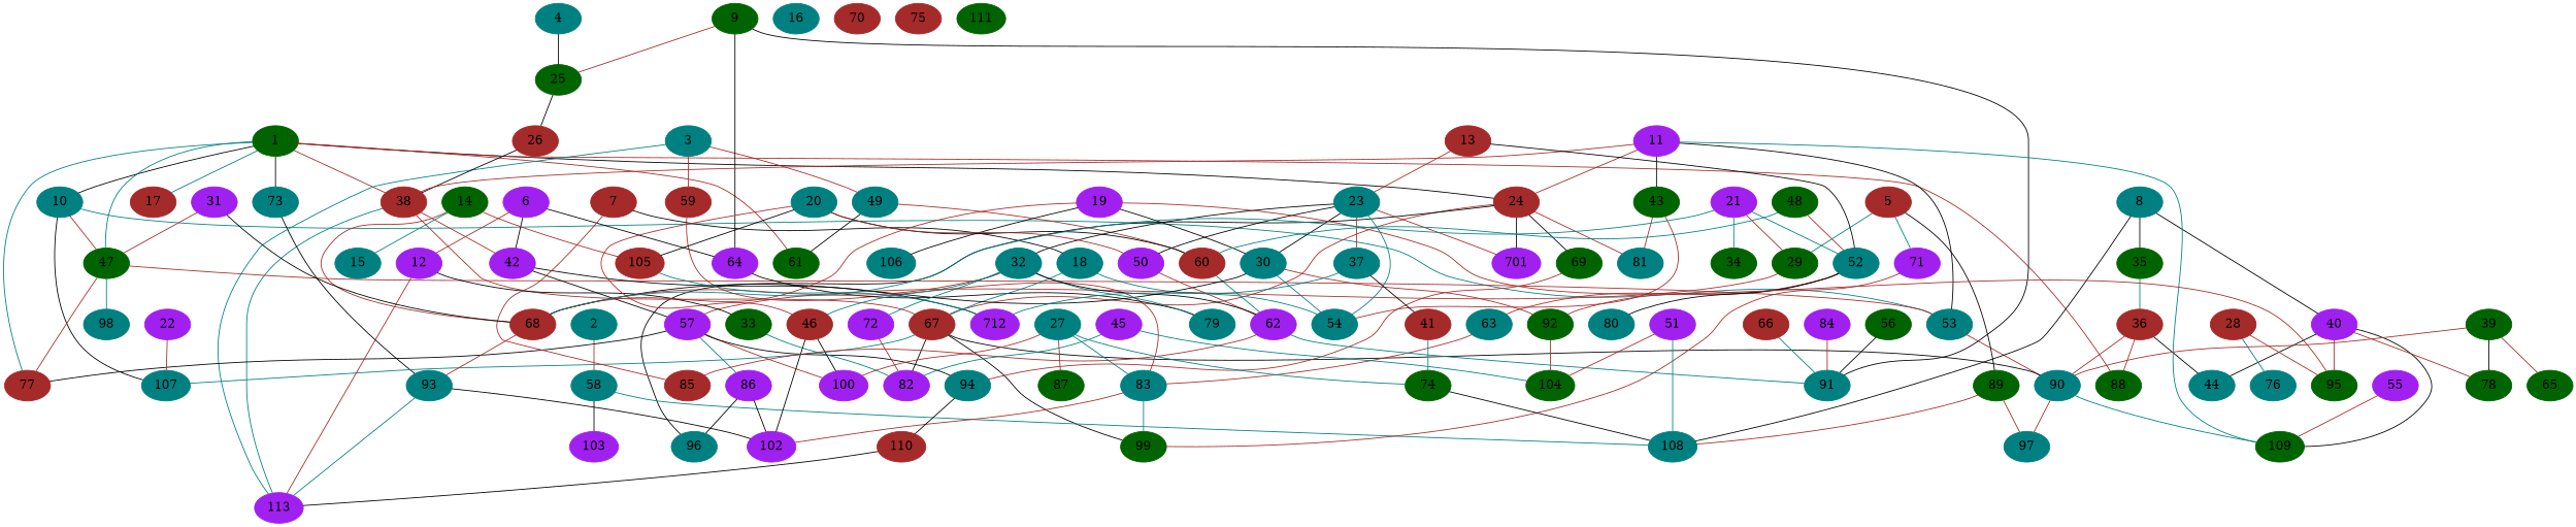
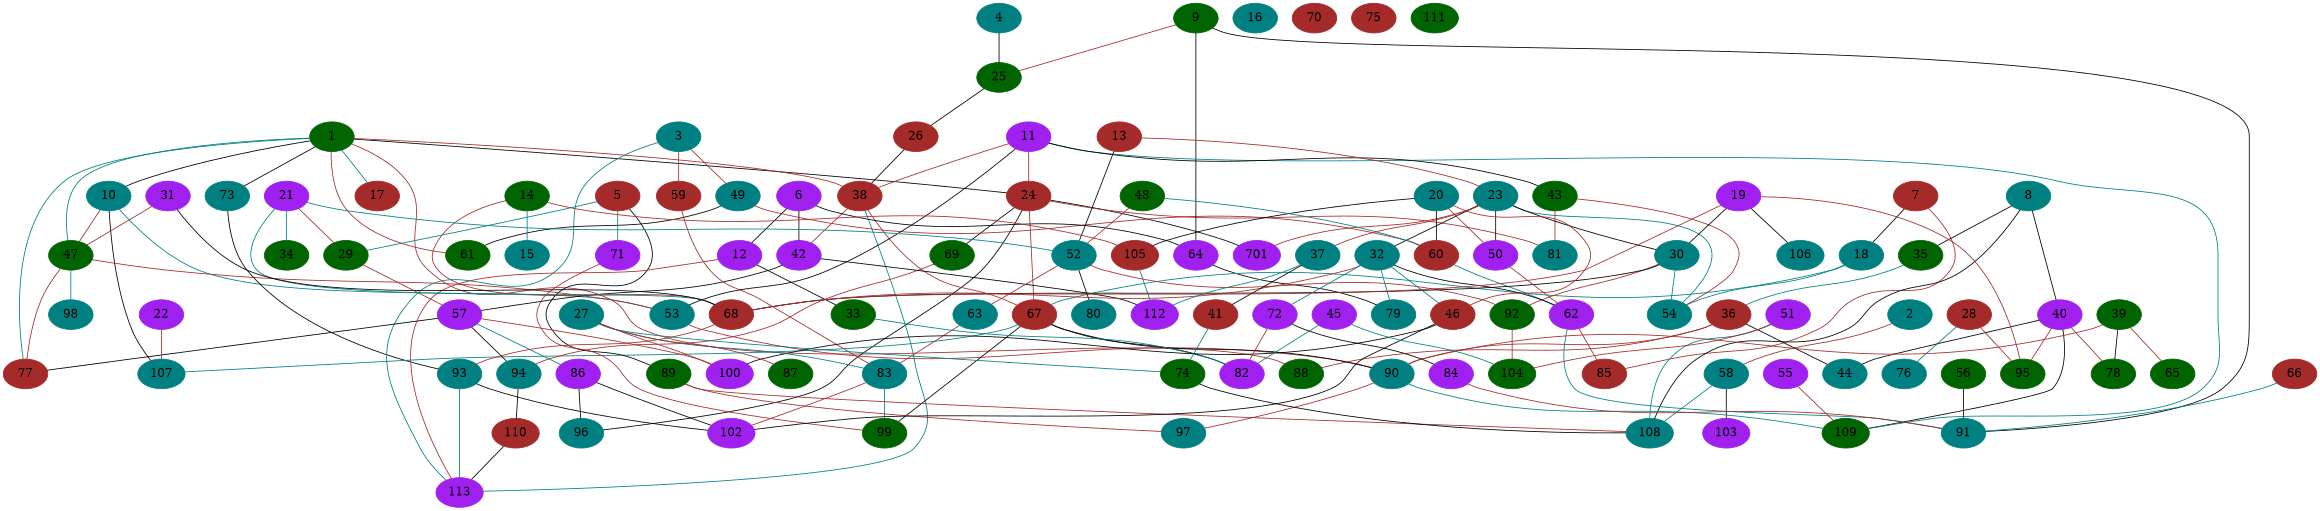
  graph {
    node [color=teal style=filled]
    edge [color=brown]
    1 [color=darkgreen]
    10
    17 [color=brown]
    24 [color=brown]
    38 [color=brown]
    47 [color=darkgreen]
    61 [color=darkgreen]
    73
    77 [color=brown]
    88 [color=darkgreen]
    53
    107
    67 [color=brown]
    n14 [color=purple label=701]
    69 [color=darkgreen]
    81
    96
    113 [color=purple]
    42 [color=purple]
    98
    93
    2
    58
    108
    103 [color=purple]
    3
    49
    59 [color=brown]
    60 [color=brown]
    83
    25 [color=darkgreen]
    4
    26 [color=brown]
    5 [color=brown]
    29 [color=darkgreen]
    71 [color=purple]
    89 [color=darkgreen]
    57 [color=purple]
    99 [color=darkgreen]
    97
    6 [color=purple]
    12 [color=purple]
    64 [color=purple]
    33 [color=darkgreen]
-   112 [color=purple label=712]
+   112 [color=purple]
    79
    7 [color=brown]
    18
    85 [color=brown]
    54
    35 [color=darkgreen]
    8
    40 [color=purple]
    36 [color=brown]
    109 [color=darkgreen]
    95 [color=darkgreen]
    44
    78 [color=darkgreen]
    9 [color=darkgreen]
    91
    90
    11 [color=purple]
    43 [color=darkgreen]
    82 [color=purple]
    86 [color=purple]
    102 [color=purple]
    13 [color=brown]
    23
    52
    30
    50 [color=purple]
    32
    37
    92 [color=darkgreen]
    63
    80
    14 [color=darkgreen]
    15
    68 [color=brown]
    105 [color=brown]
    16
    19 [color=purple]
    106
    20
    46 [color=brown]
    100 [color=purple]
    62 [color=purple]
    21 [color=purple]
    34 [color=darkgreen]
    22 [color=purple]
    72 [color=purple]
    41 [color=brown]
    94
    74 [color=darkgreen]
    27
    87 [color=darkgreen]
    28 [color=brown]
    76
    104 [color=darkgreen]
    31 [color=purple]
    84 [color=purple]
    39 [color=darkgreen]
    65 [color=darkgreen]
    45 [color=purple]
    48 [color=darkgreen]
    51 [color=purple]
    55 [color=purple]
    56 [color=darkgreen]
    110 [color=brown]
    66 [color=brown]
    70 [color=brown]
    75 [color=brown]
    111 [color=darkgreen]
    1 -- 10 [color=black]
    1 -- 17 [color=teal]
    1 -- 24 [color=black]
    1 -- 38
    1 -- 47 [color=teal]
    1 -- 61
    1 -- 73 [color=black]
    1 -- 77 [color=teal]
    1 -- 88
    10 -- 47
    10 -- 53 [color=teal]
    10 -- 107 [color=black]
    24 -- 67
    24 -- n14 [color=black]
    24 -- 69 [color=black]
    24 -- 81
    24 -- 96 [color=black]
    38 -- 67
    38 -- 113 [color=teal]
    38 -- 42
    47 -- 77
    47 -- 53
    47 -- 98 [color=teal]
    73 -- 93 [color=black]
    53 -- 90
    67 -- 107 [color=teal]
    67 -- 99 [color=black]
    67 -- 90 [color=black]
    67 -- 82 [color=black]
    69 -- 94
    42 -- 57 [color=black]
    42 -- 112 [color=black]
    93 -- 113 [color=teal]
    93 -- 102 [color=black]
    2 -- 58
    58 -- 108 [color=teal]
    58 -- 103 [color=black]
    3 -- 113 [color=teal]
    3 -- 49
    3 -- 59
    49 -- 61 [color=black]
    49 -- 60
    59 -- 83
    60 -- 62 [color=teal]
    83 -- 99 [color=teal]
    83 -- 102
    25 -- 26 [color=black]
    4 -- 25 [color=black]
    26 -- 38 [color=black]
    5 -- 29 [color=teal]
    5 -- 71 [color=teal]
    5 -- 89 [color=black]
    29 -- 57
    71 -- 99
    89 -- 108
    89 -- 97
    57 -- 77 [color=black]
    57 -- 86 [color=teal]
    57 -- 100
    57 -- 94 [color=black]
    6 -- 42 [color=black]
-   6 -- 12
+   6 -- 12 [color=black]
    6 -- 64 [color=black]
    12 -- 113
    12 -- 33 [color=black]
    64 -- 79 [color=black]
    33 -- 82 [color=teal]
    7 -- 18 [color=black]
    7 -- 85
    18 -- 67 [color=teal]
    18 -- 54 [color=teal]
    35 -- 36 [color=teal]
    8 -- 108 [color=black]
    8 -- 35 [color=black]
    8 -- 40 [color=black]
    40 -- 109 [color=black]
    40 -- 95
    40 -- 44 [color=black]
    40 -- 78
    36 -- 88
    36 -- 44 [color=black]
    36 -- 90
    9 -- 25
    9 -- 64 [color=black]
    9 -- 91 [color=black]
    90 -- 97
    90 -- 109 [color=teal]
    11 -- 24
    11 -- 38
    11 -- 53 [color=black]
    11 -- 109 [color=teal]
    11 -- 43 [color=black]
    43 -- 81
    43 -- 54
    86 -- 96 [color=black]
    86 -- 102 [color=black]
    13 -- 23
    13 -- 52 [color=black]
    23 -- n14
    23 -- 54 [color=teal]
    23 -- 30 [color=black]
    23 -- 50 [color=black]
    23 -- 32 [color=black]
    23 -- 37
    52 -- 92
    52 -- 63
    52 -- 80 [color=black]
    30 -- 54 [color=teal]
    30 -- 92
    30 -- 68 [color=black]
    50 -- 62
    32 -- 79 [color=teal]
    32 -- 68
    32 -- 46 [color=teal]
    32 -- 62 [color=black]
    32 -- 72 [color=teal]
    37 -- 112 [color=teal]
    37 -- 41 [color=black]
    92 -- 104
    63 -- 83
    14 -- 15 [color=teal]
    14 -- 68
    14 -- 105
    68 -- 93
    105 -- 112 [color=teal]
    19 -- 95
    19 -- 30 [color=black]
    19 -- 68
    19 -- 106 [color=black]
    20 -- 60 [color=black]
    20 -- 50
    20 -- 105 [color=black]
    20 -- 46
    46 -- 102 [color=black]
    46 -- 100 [color=black]
    62 -- 85
    62 -- 91 [color=teal]
    21 -- 29
    21 -- 52 [color=teal]
    21 -- 68 [color=teal]
    21 -- 34 [color=teal]
    22 -- 107
    72 -- 82
+   72 -- 84 [color=black]
    41 -- 74 [color=teal]
    94 -- 110 [color=black]
    74 -- 108 [color=black]
    27 -- 83 [color=teal]
    27 -- 100
    27 -- 74 [color=teal]
    27 -- 87
    28 -- 95
    28 -- 76 [color=teal]
    31 -- 47
    31 -- 68 [color=black]
    84 -- 91
    39 -- 78 [color=black]
    39 -- 90
    39 -- 65
    45 -- 82 [color=teal]
    45 -- 104 [color=teal]
    48 -- 60 [color=teal]
    48 -- 52
    51 -- 108 [color=teal]
    51 -- 104
    55 -- 109
    56 -- 91 [color=black]
    110 -- 113 [color=black]
    66 -- 91 [color=teal]
  }
